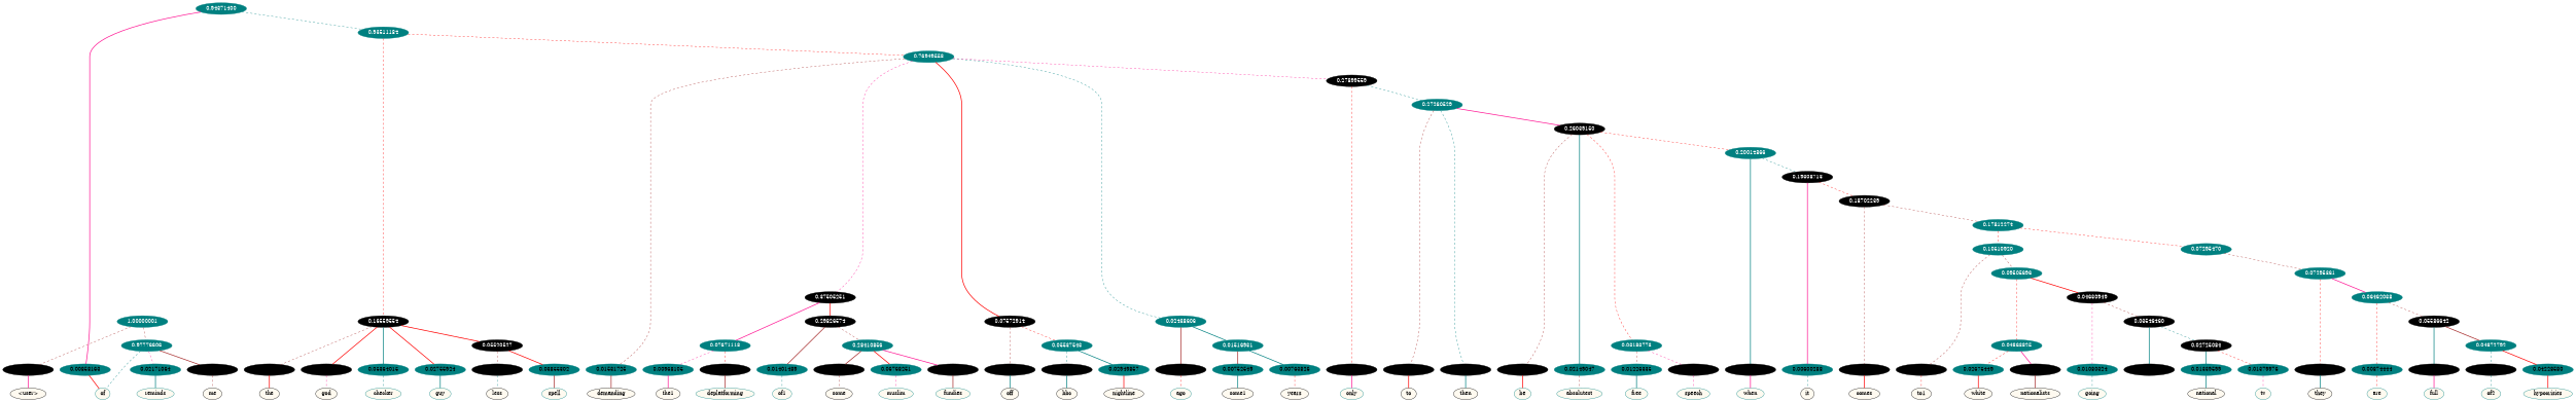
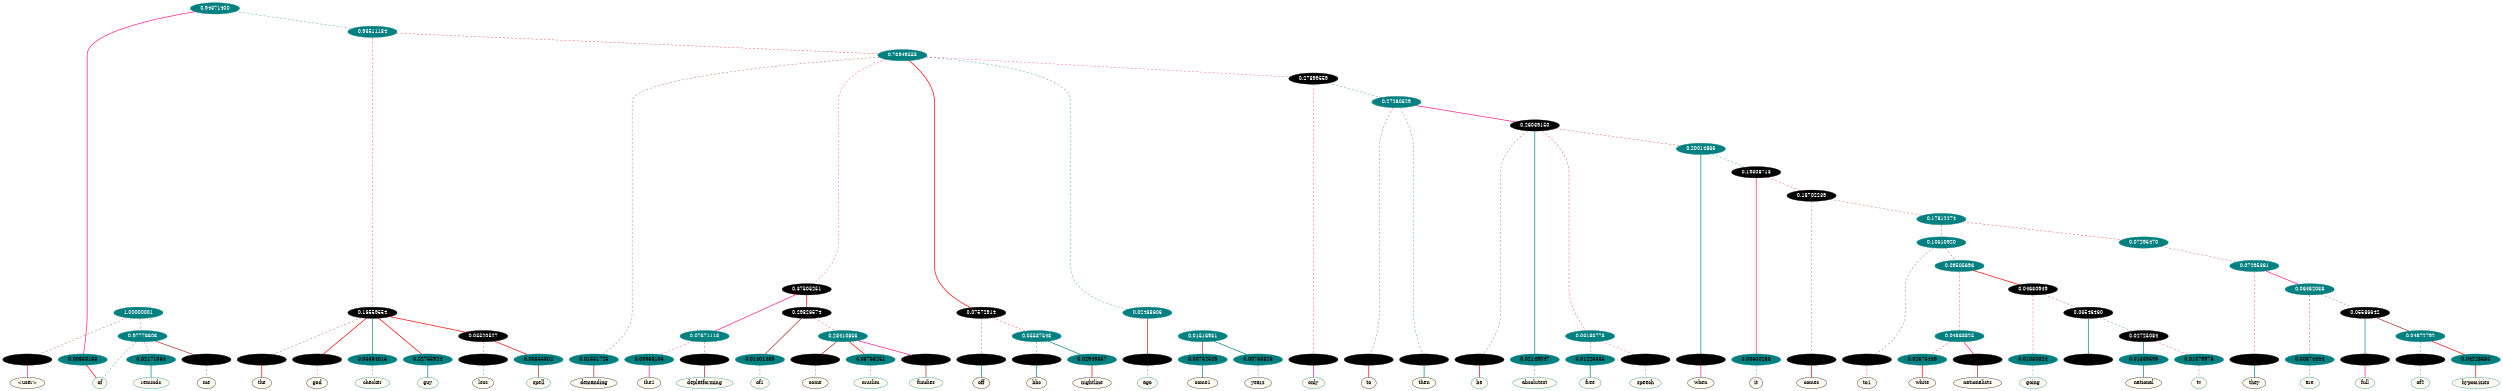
  graph {
    node [color=teal format=png nodesep=0.001 ordering=out overlap_scaling=0.01 ranksep=0.001 style=filled fontcolor=black]
    edge [color=red style=dashed]
    n1 [color=black fillcolor=floralwhite height=0.15 label="\<user\>" style="filled,solid" width=0.15 fontcolor=""]
    n2 [fillcolor=floralwhite height=0.15 label=reminds style="filled,solid" width=0.15 fontcolor=""]
    n3 [color=black fillcolor=floralwhite height=0.15 label=me style="filled,solid" width=0.15 fontcolor=""]
    n4 [fillcolor=floralwhite height=0.15 label=of style="filled,solid" width=0.15 fontcolor=""]
    n5 [color=black fillcolor=floralwhite height=0.15 label=the style="filled,solid" width=0.15 fontcolor=""]
    n6 [color=black fillcolor=floralwhite height=0.15 label=god style="filled,solid" width=0.15 fontcolor=""]
    n7 [color=black fillcolor=floralwhite height=0.15 label=less style="filled,solid" width=0.15 fontcolor=""]
    n8 [fillcolor=floralwhite height=0.15 label=spell style="filled,solid" width=0.15 fontcolor=""]
    n9 [fillcolor=floralwhite height=0.15 label=checker style="filled,solid" width=0.15 fontcolor=""]
    n10 [fillcolor=floralwhite height=0.15 label=guy style="filled,solid" width=0.15 fontcolor=""]
    n11 [color=black fillcolor=floralwhite height=0.15 label=demanding style="filled,solid" width=0.15 fontcolor=""]
    n12 [color=black fillcolor=floralwhite height=0.15 label=the1 style="filled,solid" width=0.15 fontcolor=""]
    n13 [fillcolor=floralwhite height=0.15 label=deplatforming style="filled,solid" width=0.15 fontcolor=""]
    n14 [fillcolor=floralwhite height=0.15 label=of1 style="filled,solid" width=0.15 fontcolor=""]
    n15 [color=black fillcolor=floralwhite height=0.15 label=some style="filled,solid" width=0.15 fontcolor=""]
    n16 [fillcolor=floralwhite height=0.15 label=muslim style="filled,solid" width=0.15 fontcolor=""]
    n17 [fillcolor=floralwhite height=0.15 label=fundies style="filled,solid" width=0.15 fontcolor=""]
    n18 [color=black fillcolor=floralwhite height=0.15 label=off style="filled,solid" width=0.15 fontcolor=""]
    n19 [color=black fillcolor=floralwhite height=0.15 label=bbc style="filled,solid" width=0.15 fontcolor=""]
    n20 [color=black fillcolor=floralwhite height=0.15 label=nightline style="filled,solid" width=0.15 fontcolor=""]
    n21 [color=black fillcolor=floralwhite height=0.15 label=some1 style="filled,solid" width=0.15 fontcolor=""]
    n22 [color=black fillcolor=floralwhite height=0.15 label=years style="filled,solid" width=0.15 fontcolor=""]
    n23 [fillcolor=floralwhite height=0.15 label=ago style="filled,solid" width=0.15 fontcolor=""]
    n24 [fillcolor=floralwhite height=0.15 label=only style="filled,solid" width=0.15 fontcolor=""]
    n25 [color=black fillcolor=floralwhite height=0.15 label=to style="filled,solid" width=0.15 fontcolor=""]
    n26 [color=black fillcolor=floralwhite height=0.15 label=then style="filled,solid" width=0.15 fontcolor=""]
    n27 [fillcolor=floralwhite height=0.15 label=be style="filled,solid" width=0.15 fontcolor=""]
    n28 [fillcolor=floralwhite height=0.15 label=free style="filled,solid" width=0.15 fontcolor=""]
    n29 [fillcolor=floralwhite height=0.15 label=speech style="filled,solid" width=0.15 fontcolor=""]
    n30 [fillcolor=floralwhite height=0.15 label=absolutest style="filled,solid" width=0.15 fontcolor=""]
-   n31 [fillcolor=floralwhite height=0.15 label=when style="filled,solid" width=0.15 fontcolor=""]
+   n31 [color=black fillcolor=floralwhite height=0.15 label=when style="filled,solid" width=0.15 fontcolor=""]
    n32 [color=black fillcolor=floralwhite height=0.15 label=it style="filled,solid" width=0.15 fontcolor=""]
    n33 [color=black fillcolor=floralwhite height=0.15 label=comes style="filled,solid" width=0.15 fontcolor=""]
    n34 [color=black fillcolor=floralwhite height=0.15 label=to1 style="filled,solid" width=0.15 fontcolor=""]
    n35 [color=black fillcolor=floralwhite height=0.15 label=white style="filled,solid" width=0.15 fontcolor=""]
    n36 [color=black fillcolor=floralwhite height=0.15 label=nationalists style="filled,solid" width=0.15 fontcolor=""]
    n37 [fillcolor=floralwhite height=0.15 label=going style="filled,solid" width=0.15 fontcolor=""]
    n38 [color=black fillcolor=floralwhite height=0.15 label=national style="filled,solid" width=0.15 fontcolor=""]
    n39 [fillcolor=floralwhite height=0.15 label=tv style="filled,solid" width=0.15 fontcolor=""]
    n40 [color=black fillcolor=floralwhite height=0.15 label=they style="filled,solid" width=0.15 fontcolor=""]
    n41 [fillcolor=floralwhite height=0.15 label=are style="filled,solid" width=0.15 fontcolor=""]
    n42 [fillcolor=floralwhite height=0.15 label=full style="filled,solid" width=0.15 fontcolor=""]
    n43 [fillcolor=floralwhite height=0.15 label=of2 style="filled,solid" width=0.15 fontcolor=""]
    n44 [fillcolor=floralwhite height=0.15 label=hypocrisies style="filled,solid" width=0.15 fontcolor=""]
    n45 [color=black height=0.15 label=0.02218735 width=0.15]
    n46 [height=0.15 label=0.02171064 width=0.15]
    n47 [color=black height=0.15 label=0.01229507 width=0.15]
    n48 [height=0.15 label=0.00858163 width=0.15]
    n49 [color=black height=0.15 label=0.01025511 width=0.15]
    n50 [color=black height=0.15 label=0.01891740 width=0.15]
    n51 [color=black height=0.15 label=0.01651691 width=0.15]
    n52 [height=0.15 label=0.03855302 width=0.15]
    n53 [height=0.15 label=0.05364015 width=0.15]
    n54 [height=0.15 label=0.02755924 width=0.15]
    n55 [height=0.15 label=0.01531725 width=0.15]
    n56 [height=0.15 label=0.00968105 width=0.15]
    n57 [color=black height=0.15 label=0.06700539 width=0.15]
    n58 [height=0.15 label=0.01401489 width=0.15]
    n59 [color=black height=0.15 label=0.02134223 width=0.15]
    n60 [height=0.15 label=0.06768251 width=0.15]
    n61 [color=black height=0.15 label=0.19493987 width=0.15]
    n62 [color=black height=0.15 label=0.02034271 width=0.15]
    n63 [color=black height=0.15 label=0.02587480 width=0.15]
    n64 [height=0.15 label=0.02949857 width=0.15]
    n65 [height=0.15 label=0.00752549 width=0.15]
    n66 [height=0.15 label=0.00763826 width=0.15]
    n67 [color=black height=0.15 label=0.00918833 width=0.15]
    n68 [color=black height=0.15 label=0.00635051 width=0.15]
    n69 [color=black height=0.15 label=0.00611584 width=0.15]
    n70 [color=black height=0.15 label=0.00606059 width=0.15]
    n71 [color=black height=0.15 label=0.00687205 width=0.15]
    n72 [height=0.15 label=0.01226335 width=0.15]
    n73 [color=black height=0.15 label=0.01953725 width=0.15]
    n74 [height=0.15 label=0.02149047 width=0.15]
    n75 [color=black height=0.15 label=0.00700128 width=0.15]
    n76 [height=0.15 label=0.00600288 width=0.15]
    n77 [color=black height=0.15 label=0.00883964 width=0.15]
    n78 [color=black height=0.15 label=0.00996192 width=0.15]
    n79 [height=0.15 label=0.02675449 width=0.15]
    n80 [color=black height=0.15 label=0.02174965 width=0.15]
    n81 [height=0.15 label=0.01080324 width=0.15]
    n82 [color=black height=0.15 label=0.00818158 width=0.15]
    n83 [height=0.15 label=0.01339599 width=0.15]
    n84 [height=0.15 label=0.01379976 width=0.15]
    n85 [color=black height=0.15 label=0.00833214 width=0.15]
    n86 [height=0.15 label=0.00874444 width=0.15]
    n87 [color=black height=0.15 label=0.00712500 width=0.15]
    n88 [color=black height=0.15 label=0.00643160 width=0.15]
    n89 [height=0.15 label=0.04228580 width=0.15]
    n90 [fontcolor=grey99 height=0.15 label=1.00000001 width=0.15]
    n91 [fontcolor=grey99 height=0.15 label=0.97776606 width=0.15]
    n92 [fontcolor=grey99 height=0.15 label=0.94371400 width=0.15]
    n93 [fontcolor=grey99 height=0.15 label=0.93511184 width=0.15]
    n94 [color=black fontcolor=grey99 height=0.15 label=0.16559554 width=0.15]
    n95 [fontcolor=grey99 height=0.15 label=0.76949558 width=0.15]
    n96 [color=black fontcolor=grey99 height=0.15 label=0.05520527 width=0.15]
    n97 [color=black fontcolor=grey99 height=0.15 label=0.37505251 width=0.15]
    n98 [color=black fontcolor=grey99 height=0.15 label=0.07572914 width=0.15]
    n99 [fontcolor=grey99 height=0.15 label=0.02438606 width=0.15]
    n100 [color=black fontcolor=grey99 height=0.15 label=0.27899559 width=0.15]
    n101 [fontcolor=grey99 height=0.15 label=0.07671118 width=0.15]
    n102 [color=black fontcolor=grey99 height=0.15 label=0.29826574 width=0.15]
    n103 [fontcolor=grey99 height=0.15 label=0.05537543 width=0.15]
    n104 [fontcolor=grey99 height=0.15 label=0.01516931 width=0.15]
    n105 [fontcolor=grey99 height=0.15 label=0.27260529 width=0.15]
    n106 [fontcolor=grey99 height=0.15 label=0.28410856 width=0.15]
    n107 [color=black fontcolor=grey99 height=0.15 label=0.26039150 width=0.15]
    n108 [fontcolor=grey99 height=0.15 label=0.03183773 width=0.15]
    n109 [fontcolor=grey99 height=0.15 label=0.20014866 width=0.15]
    n110 [color=black fontcolor=grey99 height=0.15 label=0.19308713 width=0.15]
    n111 [color=black fontcolor=grey99 height=0.15 label=0.18702239 width=0.15]
    n112 [fontcolor=grey99 height=0.15 label=0.17812274 width=0.15]
    n113 [fontcolor=grey99 height=0.15 label=0.10510920 width=0.15]
    n114 [fontcolor=grey99 height=0.15 label=0.07295470 width=0.15]
    n115 [fontcolor=grey99 height=0.15 label=0.09505696 width=0.15]
    n116 [fontcolor=grey99 height=0.15 label=0.07295361 width=0.15]
    n117 [fontcolor=grey99 height=0.15 label=0.04863825 width=0.15]
    n118 [color=black fontcolor=grey99 height=0.15 label=0.04630949 width=0.15]
    n119 [fontcolor=grey99 height=0.15 label=0.06462038 width=0.15]
    n120 [color=black fontcolor=grey99 height=0.15 label=0.03546460 width=0.15]
    n121 [color=black fontcolor=grey99 height=0.15 label=0.05586642 width=0.15]
    n122 [color=black fontcolor=grey99 height=0.15 label=0.02725084 width=0.15]
    n123 [fontcolor=grey99 height=0.15 label=0.04872792 width=0.15]
    subgraph sub_1 {
      rank=same
      n1
      n2
      n3
      n4
      n5
      n6
      n7
      n8
      n9
      n10
      n11
      n12
      n13
      n14
      n15
      n16
      n17
      n18
      n19
      n20
      n21
      n22
      n23
      n24
      n25
      n26
      n27
      n28
      n29
      n30
      n31
      n32
      n33
      n34
      n35
      n36
      n37
      n38
      n39
      n40
      n41
      n42
      n43
      n44
    }
    subgraph sub_2 {
      rank=same
      n45
      n46
      n47
      n48
      n49
      n50
      n51
      n52
      n53
      n54
      n55
      n56
      n57
      n58
      n59
      n60
      n61
      n62
      n63
      n64
      n65
      n66
      n67
      n68
      n69
      n70
      n71
      n72
      n73
      n74
      n75
      n76
      n77
      n78
      n79
      n80
      n81
      n82
      n83
      n84
      n85
      n86
      n87
      n88
      n89
    }
    n45 -- n1 [color=deeppink style=bold]
    n46 -- n2 [color=teal style=bold]
    n47 -- n3 [color=brown]
    n48 -- n4 [style=bold]
    n49 -- n5 [style=bold]
    n50 -- n6 [color=deeppink]
    n51 -- n7 [color=teal]
    n52 -- n8 [color=brown style=bold]
    n53 -- n9 [color=teal]
    n54 -- n10 [color=teal style=bold]
    n55 -- n11 [color=brown style=bold]
    n56 -- n12 [color=deeppink style=bold]
    n57 -- n13 [color=brown style=bold]
    n58 -- n14 [color=teal]
    n59 -- n15 [color=brown]
    n60 -- n16 [color=deeppink]
    n61 -- n17 [color=brown style=bold]
    n62 -- n18 [color=teal style=bold]
    n63 -- n19 [color=teal style=bold]
    n64 -- n20 [style=bold]
    n65 -- n21 [color=teal style=bold]
    n66 -- n22
    n67 -- n23
    n68 -- n24 [color=deeppink style=bold]
    n69 -- n25 [style=bold]
    n70 -- n26 [color=teal style=bold]
    n71 -- n27 [style=bold]
    n72 -- n28 [color=teal style=bold]
    n73 -- n29 [color=deeppink]
    n74 -- n30 [color=brown]
    n75 -- n31 [color=deeppink style=bold]
    n76 -- n32 [color=teal]
    n77 -- n33 [style=bold]
    n78 -- n34
    n79 -- n35 [style=bold]
    n80 -- n36 [color=brown style=bold]
    n81 -- n37 [color=teal]
    n83 -- n38 [color=teal style=bold]
    n84 -- n39 [color=deeppink]
    n85 -- n40 [color=teal style=bold]
    n86 -- n41
    n87 -- n42 [color=deeppink style=bold]
    n88 -- n43 [color=teal]
    n89 -- n44 [style=bold]
    n90 -- n45 [color=brown]
    n90 -- n91 [color=brown]
    n91 -- n4 [color=teal]
    n91 -- n46 [color=deeppink]
    n91 -- n47 [color=brown style=bold]
    n92 -- n48 [color=deeppink style=bold]
    n92 -- n93 [color=teal]
    n93 -- n94
    n93 -- n95
    n94 -- n49 [color=brown]
    n94 -- n50 [style=bold]
    n94 -- n53 [color=teal style=bold]
    n94 -- n54 [style=bold]
    n94 -- n96 [style=bold]
    n95 -- n55 [color=brown]
    n95 -- n97 [color=deeppink]
    n95 -- n98 [style=bold]
    n95 -- n99 [color=teal]
    n95 -- n100 [color=deeppink]
    n96 -- n51 [color=brown]
    n96 -- n52 [style=bold]
    n97 -- n101 [color=deeppink style=bold]
    n97 -- n102 [style=bold]
    n98 -- n62 [color=brown]
    n98 -- n103
    n99 -- n67 [color=brown style=bold]
-   n99 -- n104 [color=teal style=bold]
    n100 -- n68
    n100 -- n105 [color=teal]
    n101 -- n56 [color=deeppink]
    n101 -- n57
    n102 -- n58 [color=brown style=bold]
    n102 -- n106 [color=brown]
    n103 -- n63 [color=teal]
    n103 -- n64 [color=teal style=bold]
    n104 -- n65 [color=brown style=bold]
    n104 -- n66 [color=teal style=bold]
    n105 -- n69 [color=brown]
    n105 -- n70 [color=teal]
    n105 -- n107 [color=deeppink style=bold]
    n106 -- n59 [color=brown style=bold]
    n106 -- n60 [style=bold]
    n106 -- n61 [color=deeppink style=bold]
    n107 -- n71 [color=brown]
    n107 -- n74 [color=teal style=bold]
    n107 -- n108
    n107 -- n109
    n108 -- n72 [color=brown]
    n108 -- n73 [color=deeppink]
    n109 -- n75 [color=teal style=bold]
    n109 -- n110 [color=teal]
    n110 -- n76 [color=deeppink style=bold]
    n110 -- n111
    n111 -- n77 [color=brown]
    n111 -- n112 [color=brown]
    n112 -- n113
    n112 -- n114
    n113 -- n78 [color=brown]
    n113 -- n115 [color=brown]
    n114 -- n116 [color=brown]
    n115 -- n117
    n115 -- n118 [style=bold]
    n116 -- n85
    n116 -- n119 [color=deeppink style=bold]
    n117 -- n79
    n117 -- n80 [color=deeppink style=bold]
    n118 -- n81 [color=deeppink]
    n118 -- n120 [color=brown]
    n119 -- n86
    n119 -- n121 [color=brown]
    n120 -- n82 [color=teal style=bold]
    n120 -- n122 [color=teal]
    n121 -- n87 [color=teal style=bold]
    n121 -- n123 [color=brown style=bold]
    n122 -- n83 [color=teal style=bold]
    n122 -- n84
    n123 -- n88 [color=teal]
    n123 -- n89 [style=bold]
  }
